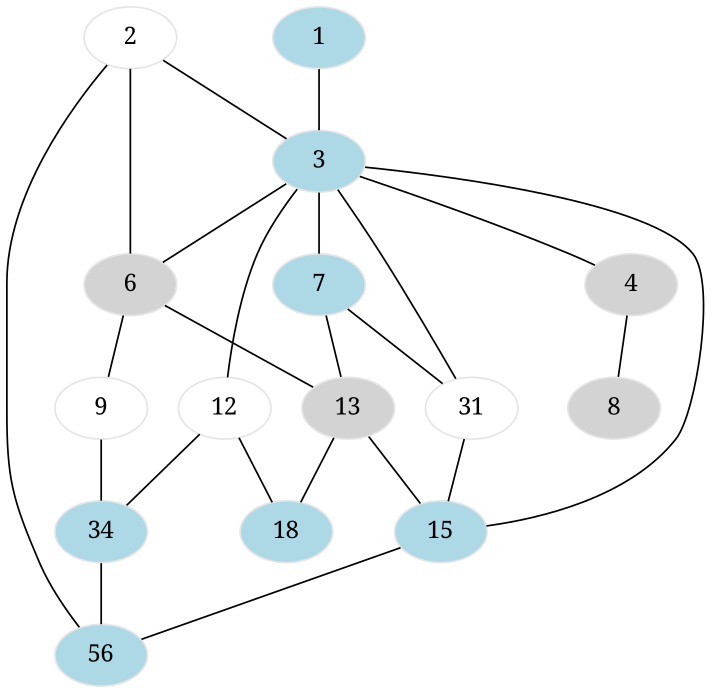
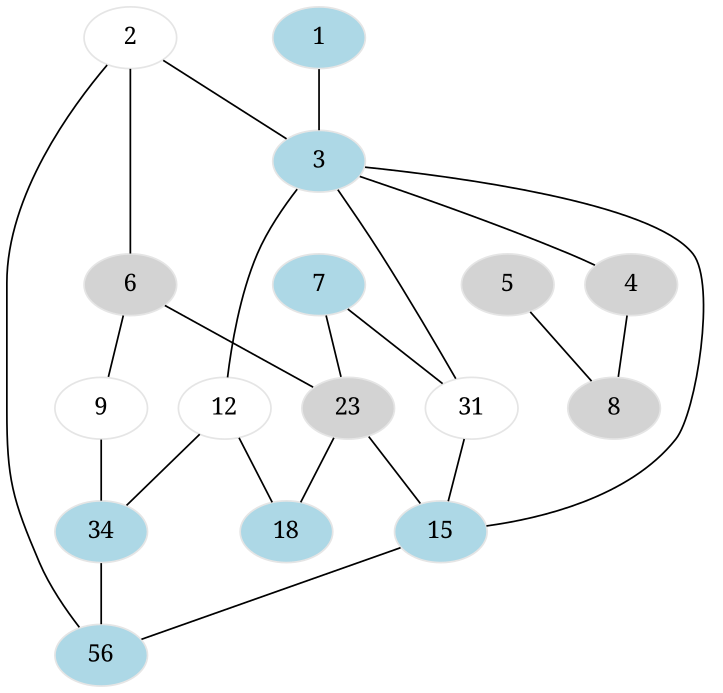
  graph {
    fontname="Noto Serif"
    node [color=gray90 fillcolor=lightblue fontname="Noto Serif" style=filled]
    edge [fontname="Noto Serif" weight=1.0]
    1
    3
    6 [fillcolor=lightgrey]
    4 [fillcolor=lightgrey]
    7
    n6 [fillcolor=white label=12]
    n7 [fillcolor=white label=31]
    15
    2 [fillcolor=white]
    n10 [label=56]
+   5 [fillcolor=lightgrey]
    8 [fillcolor=lightgrey]
-   13 [fillcolor=lightgrey]
+   13 [fillcolor=lightgrey label=23]
    9 [fillcolor=white]
    n15 [label=34]
    n16 [label=18]
    1 -- 3
-   3 -- 6 [weight=2.0]
    3 -- 4
-   3 -- 7 [weight=3.0]
    3 -- n6 [weight=2.0]
    3 -- n7 [weight=2.0]
    3 -- 15 [weight=2.0]
    6 -- 13
    6 -- 9
    4 -- 8
    7 -- n7
    7 -- 13
    n6 -- n15
    n6 -- n16
    n7 -- 15
    15 -- n10
    2 -- 3
    2 -- 6
    2 -- n10
+   5 -- 8
    13 -- 15 [weight=2.0]
    13 -- n16
    9 -- n15
    n15 -- n10
  }
